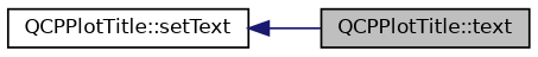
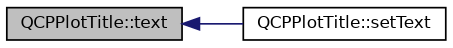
  digraph {
    rankdir=LR
    node [color=black fontname=Helvetica fontsize=10 shape=record style=filled]
    n1 [fillcolor=grey75 fontcolor=black height=0.2 label="QCPPlotTitle::text" width=0.4]
    n2 [fillcolor=white height=0.2 label="QCPPlotTitle::setText" width=0.4]
-   n2 -> n1 [color=midnightblue dir=back fontname=Helvetica fontsize=10 labelfontname=Helvetica labelfontsize=10 style=solid]
+   n1 -> n2 [color=midnightblue dir=back fontname=Helvetica fontsize=10 labelfontname=Helvetica labelfontsize=10 style=solid]
  }
